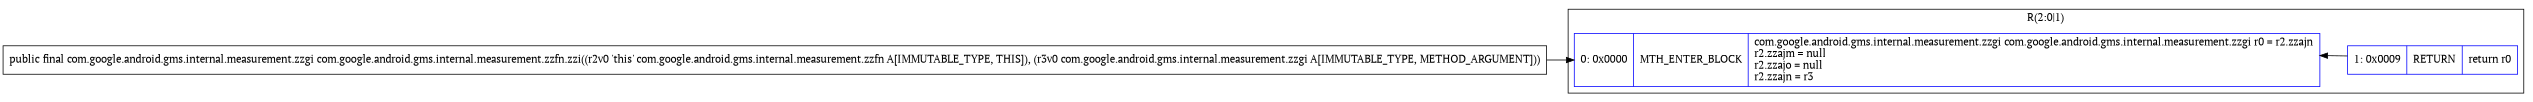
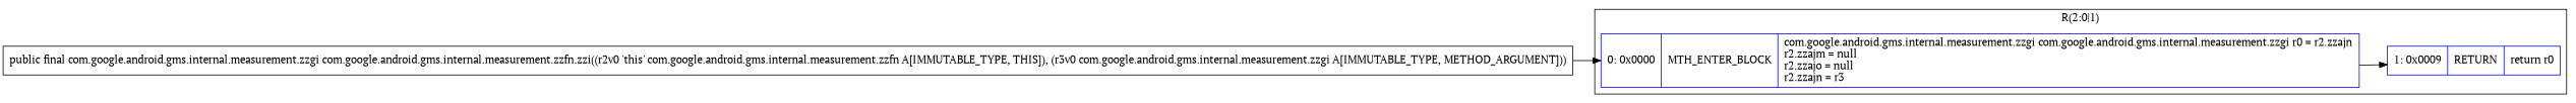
  digraph {
    rankdir=LR
    fontname="PT Serif"
    node [color=blue shape=record fontname="PT Serif"]
    edge [fontname="PT Serif"]
    n1 [label="{0\:\ 0x0000|MTH_ENTER_BLOCK\l|com.google.android.gms.internal.measurement.zzgi com.google.android.gms.internal.measurement.zzgi r0 = r2.zzajn\lr2.zzajm = null\lr2.zzajo = null\lr2.zzajn = r3\l}"]
    n2 [label="{1\:\ 0x0009|RETURN\l|return r0\l}"]
    n3 [label="{public final com.google.android.gms.internal.measurement.zzgi com.google.android.gms.internal.measurement.zzfn.zzi((r2v0 'this' com.google.android.gms.internal.measurement.zzfn A[IMMUTABLE_TYPE, THIS]), (r3v0 com.google.android.gms.internal.measurement.zzgi A[IMMUTABLE_TYPE, METHOD_ARGUMENT])) }" color=""]
    subgraph cluster_1 {
      label="R(2:0|1)"
      n1
      n2
    }
-   n2 -> n1
+   n1 -> n2
    n3 -> n1
  }
